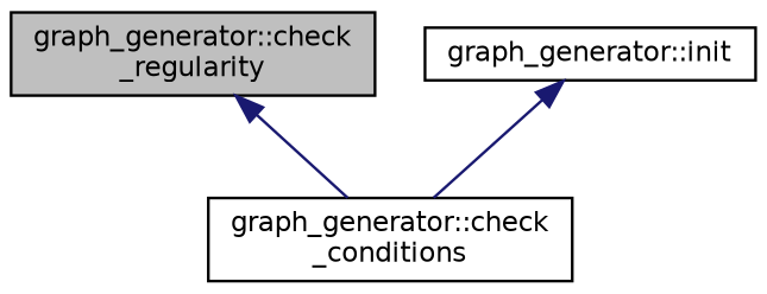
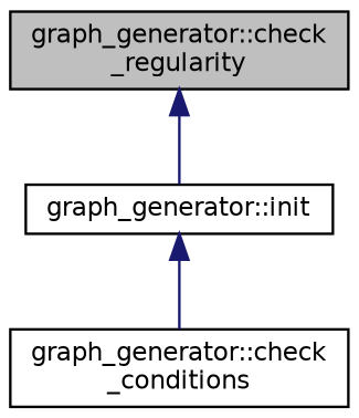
  digraph {
    rankdir=TB
    node [color=black fillcolor=white fontname=Helvetica fontsize=10 shape=record style=filled]
    edge [color=midnightblue dir=back fontname=Helvetica fontsize=10 labelfontname=Helvetica labelfontsize=10 style=solid]
    n1 [fillcolor=grey75 fontcolor=black height=0.2 label="graph_generator::check\l_regularity" width=0.4]
    n2 [height=0.2 label="graph_generator::check\l_conditions" width=0.4]
    n3 [height=0.2 label="graph_generator::init" width=0.4]
-   n1 -> n2
+   n1 -> n3
    n3 -> n2
  }
